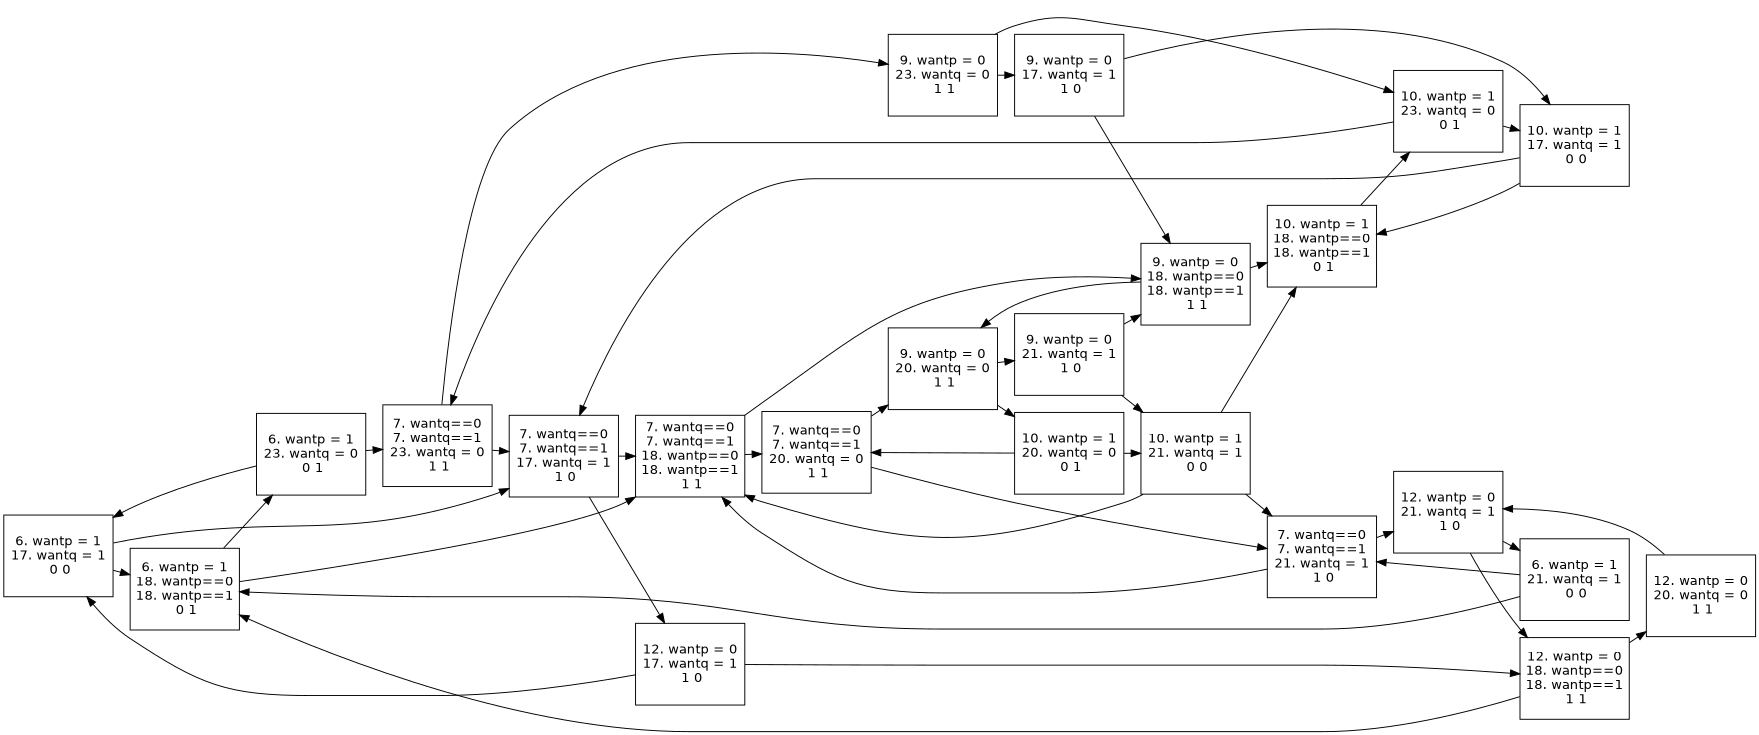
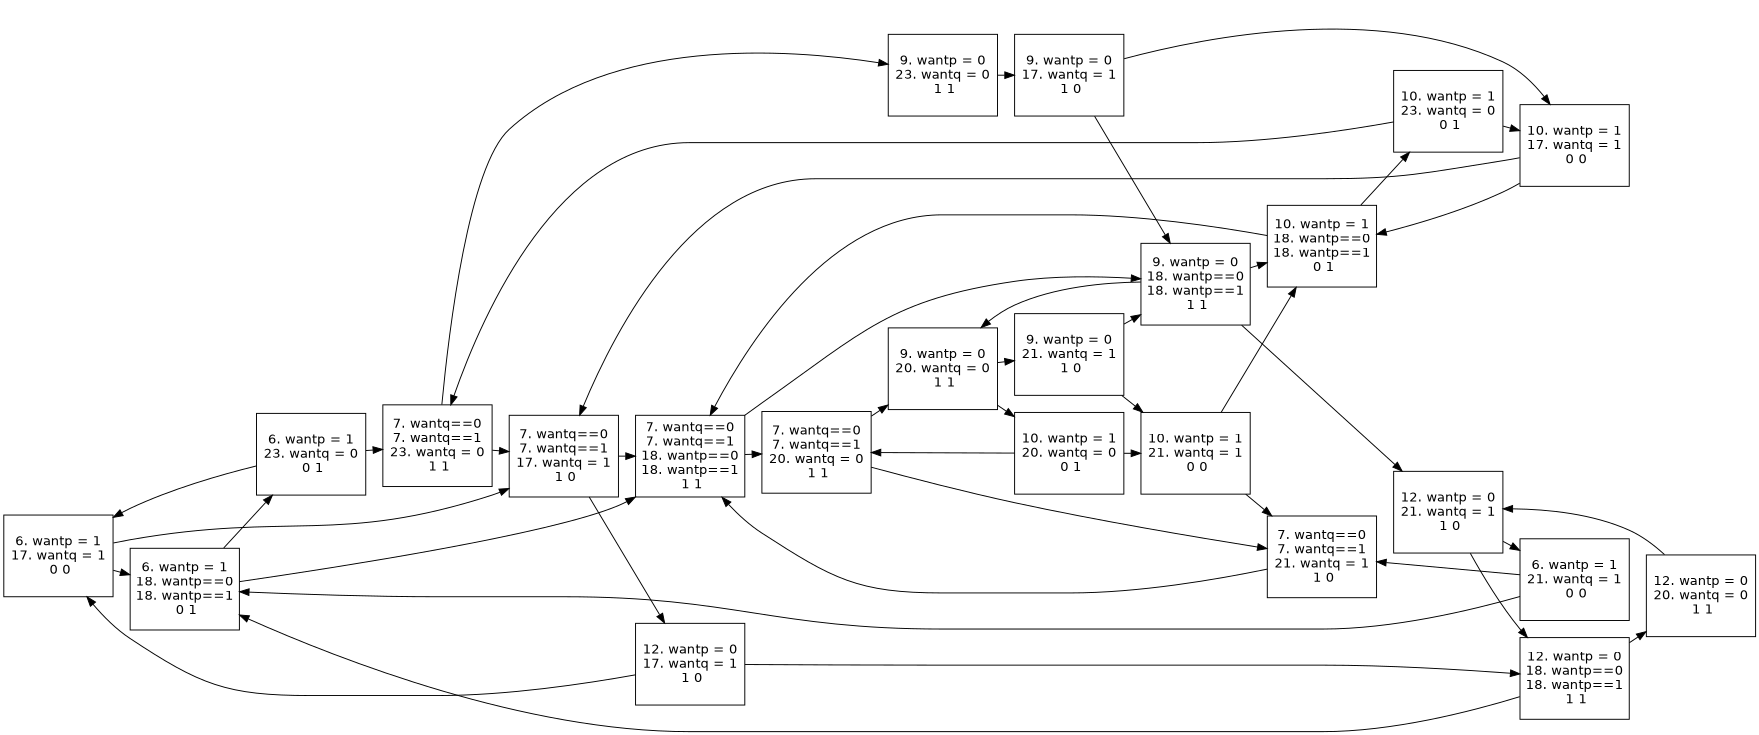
  digraph {
    rankdir=LR
    ranksep=.25
    node [fixedsize=true fontname=Helvetica fontsize=14 shape=box]
    n1 [height=1.2 label="6. wantp = 1\n17. wantq = 1\n 0 0" width=1.6]
    n2 [height=1.2 label="6. wantp = 1\n18. wantp==0\n18. wantp==1\n 0 1" width=1.6]
    n3 [height=1.2 label="7. wantq==0\n7. wantq==1\n17. wantq = 1\n 1 0" width=1.6]
    n4 [height=1.2 label="6. wantp = 1\n23. wantq = 0\n 0 1" width=1.6]
    n5 [height=1.2 label="7. wantq==0\n7. wantq==1\n18. wantp==0\n18. wantp==1\n 1 1" width=1.6]
    n6 [height=1.2 label="12. wantp = 0\n17. wantq = 1\n 1 0" width=1.6]
    n7 [height=1.2 label="7. wantq==0\n7. wantq==1\n23. wantq = 0\n 1 1" width=1.6]
    n8 [height=1.2 label="7. wantq==0\n7. wantq==1\n20. wantq = 0\n 1 1" width=1.6]
    n9 [height=1.2 label="9. wantp = 0\n18. wantp==0\n18. wantp==1\n 1 1" width=1.6]
    n10 [height=1.2 label="9. wantp = 0\n23. wantq = 0\n 1 1" width=1.6]
    n11 [height=1.2 label="10. wantp = 1\n23. wantq = 0\n 0 1" width=1.6]
    n12 [height=1.2 label="9. wantp = 0\n17. wantq = 1\n 1 0" width=1.6]
    n13 [height=1.2 label="12. wantp = 0\n18. wantp==0\n18. wantp==1\n 1 1" width=1.6]
    n14 [height=1.2 label="7. wantq==0\n7. wantq==1\n21. wantq = 1\n 1 0" width=1.6]
    n15 [height=1.2 label="9. wantp = 0\n20. wantq = 0\n 1 1" width=1.6]
    n16 [height=1.2 label="10. wantp = 1\n18. wantp==0\n18. wantp==1\n 0 1" width=1.6]
    n17 [height=1.2 label="12. wantp = 0\n21. wantq = 1\n 1 0" width=1.6]
    n18 [height=1.2 label="9. wantp = 0\n21. wantq = 1\n 1 0" width=1.6]
    n19 [height=1.2 label="10. wantp = 1\n20. wantq = 0\n 0 1" width=1.6]
    n20 [height=1.2 label="6. wantp = 1\n21. wantq = 1\n 0 0" width=1.6]
    n21 [height=1.2 label="12. wantp = 0\n20. wantq = 0\n 1 1" width=1.6]
    n22 [height=1.2 label="10. wantp = 1\n21. wantq = 1\n 0 0" width=1.6]
    n23 [height=1.2 label="10. wantp = 1\n17. wantq = 1\n 0 0" width=1.6]
    n1 -> n2
    n1 -> n3
    n2 -> n4
    n2 -> n5
    n3 -> n5
    n3 -> n6
    n4 -> n1
    n4 -> n7
    n5 -> n8
    n5 -> n9
    n6 -> n1
    n6 -> n13
    n7 -> n3
    n7 -> n10
    n8 -> n14
    n8 -> n15
    n9 -> n15
    n9 -> n16
-   n10 -> n11
    n10 -> n12
    n11 -> n7
    n11 -> n23
    n12 -> n9
    n12 -> n23
    n13 -> n2
    n13 -> n21
    n14 -> n5
-   n14 -> n17
+   n9 -> n17
    n15 -> n18
    n15 -> n19
-   n22 -> n5
+   n16 -> n5
    n16 -> n11
    n17 -> n13
    n17 -> n20
    n18 -> n9
    n18 -> n22
    n19 -> n8
    n19 -> n22
    n20 -> n2
    n20 -> n14
    n21 -> n17
    n22 -> n14
    n22 -> n16
    n23 -> n3
    n23 -> n16
  }
